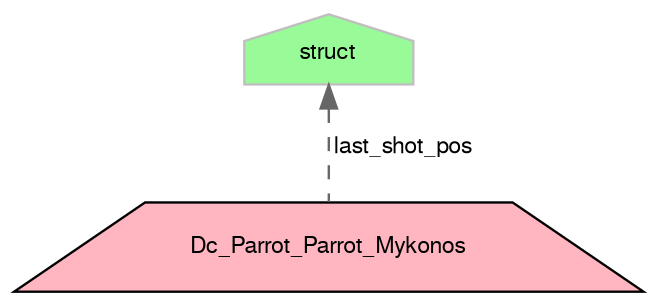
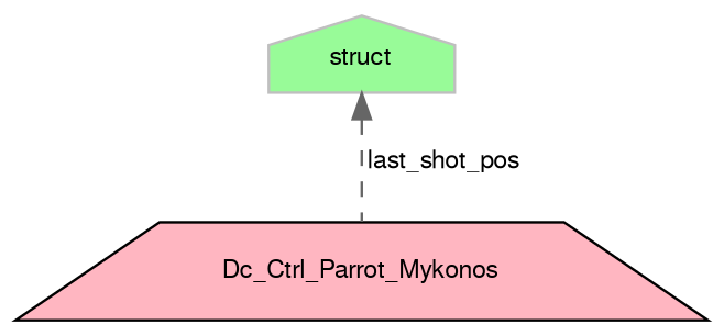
  digraph {
    node [fontname=FreeSans fontsize=10 style=filled]
-   n1 [color=black fillcolor=lightpink fontcolor=black height=0.2 label=Dc_Parrot_Parrot_Mykonos shape=trapezium width=0.4]
+   n1 [color=black fillcolor=lightpink fontcolor=black height=0.2 label=Dc_Ctrl_Parrot_Mykonos shape=trapezium width=0.4]
    n2 [color=grey75 fillcolor=palegreen height=0.2 label=struct shape=house width=0.4]
    n2 -> n1 [color=gray40 dir=back fontname=FreeSans fontsize=10 label=" last_shot_pos" labelfontname=FreeSans labelfontsize=10 style=dashed]
  }
